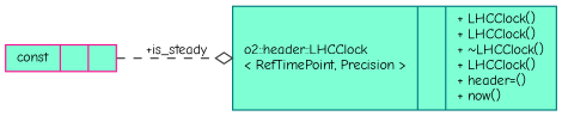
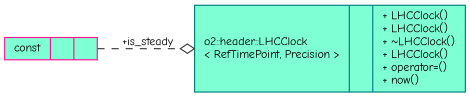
  digraph {
    rankdir=LR
    fontname="Comic Neue"
    node [fillcolor=aquamarine fontname="Comic Neue" fontsize=10 shape=record style=filled]
-   n1 [color=teal fontcolor=black height=0.2 label="{o2::header::LHCClock\l\< RefTimePoint, Precision \>\n||+ LHCClock()\l+ LHCClock()\l+ ~LHCClock()\l+ LHCClock()\l+ header=()\l+ now()\l}" width=0.4]
+   n1 [color=teal fontcolor=black height=0.2 label="{o2::header::LHCClock\l\< RefTimePoint, Precision \>\n||+ LHCClock()\l+ LHCClock()\l+ ~LHCClock()\l+ LHCClock()\l+ operator=()\l+ now()\l}" width=0.4]
    n2 [color=deeppink height=0.2 label="{const\n||}" width=0.4]
    n2 -> n1 [arrowhead=odiamond color=grey25 fontname="Comic Neue" fontsize=10 label=" +is_steady" labelfontname=Helvetica labelfontsize=10 style=dashed]
  }
